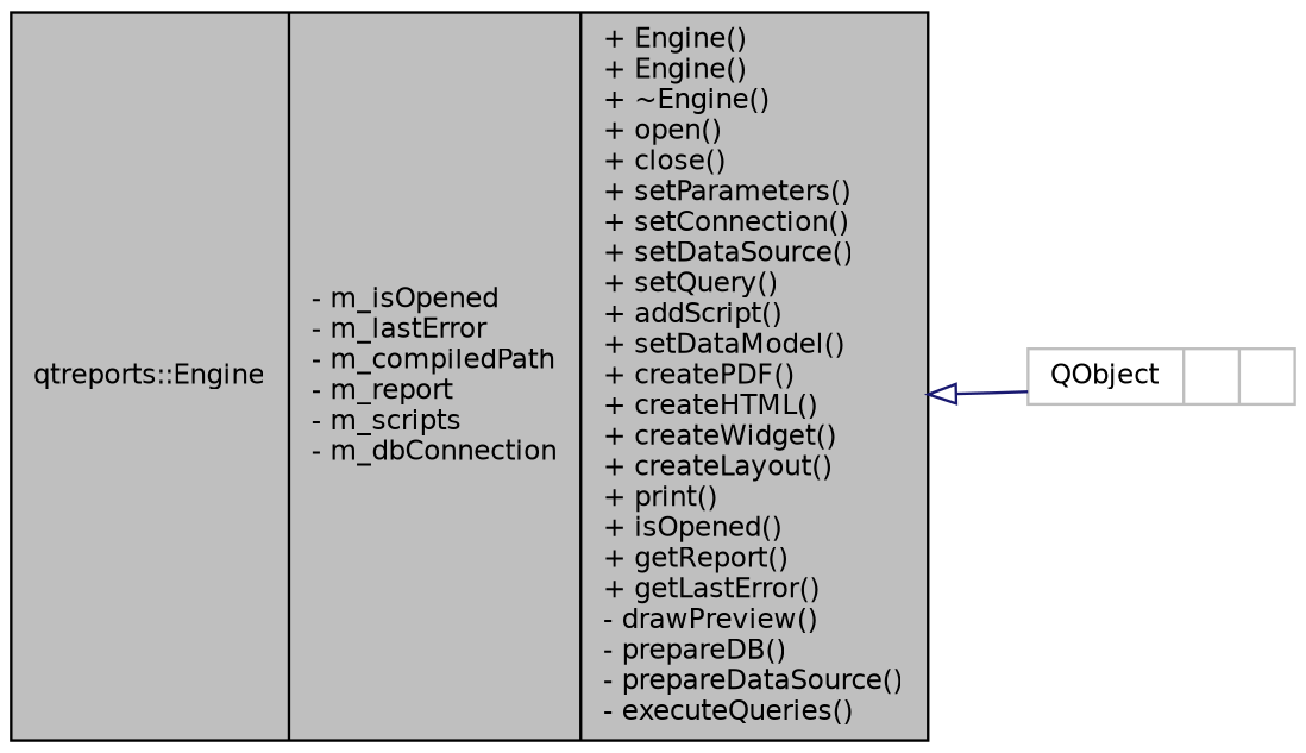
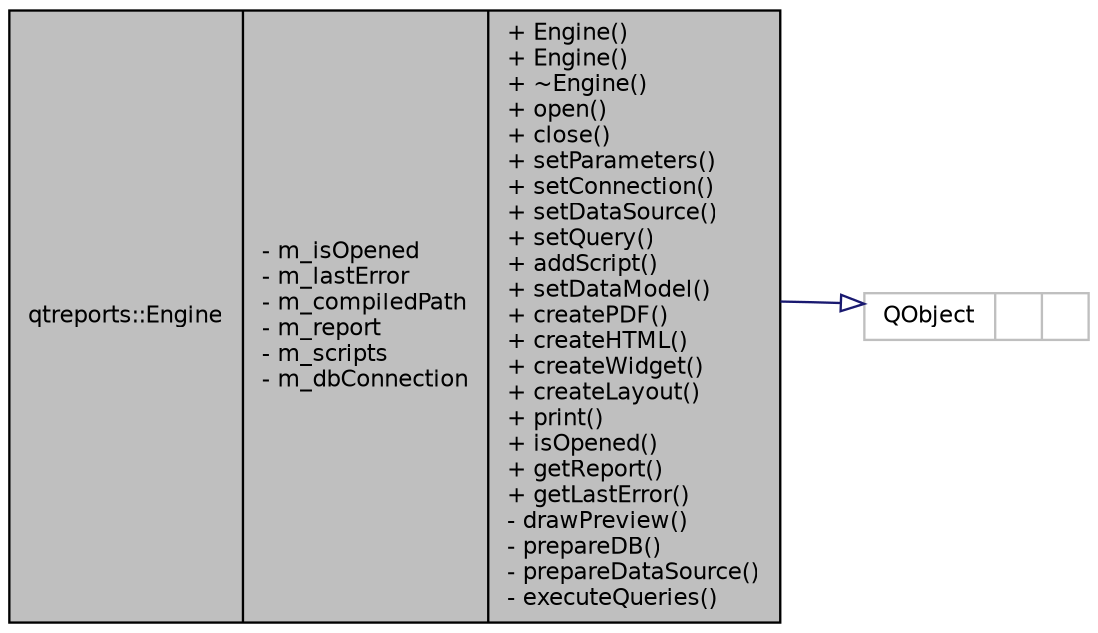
  digraph {
    rankdir=LR
    node [fontname=Helvetica fontsize=10 shape=record]
    n1 [color=black fillcolor=grey75 fontcolor=black height=0.2 label="{qtreports::Engine\n|- m_isOpened\l- m_lastError\l- m_compiledPath\l- m_report\l- m_scripts\l- m_dbConnection\l|+ Engine()\l+ Engine()\l+ ~Engine()\l+ open()\l+ close()\l+ setParameters()\l+ setConnection()\l+ setDataSource()\l+ setQuery()\l+ addScript()\l+ setDataModel()\l+ createPDF()\l+ createHTML()\l+ createWidget()\l+ createLayout()\l+ print()\l+ isOpened()\l+ getReport()\l+ getLastError()\l- drawPreview()\l- prepareDB()\l- prepareDataSource()\l- executeQueries()\l}" style=filled width=0.4]
    n2 [color=grey75 height=0.2 label="{QObject\n||}" width=0.4]
-   n1 -> n2 [arrowtail=onormal color=midnightblue dir=back fontname=Helvetica fontsize=10 labelfontname=Helvetica labelfontsize=10 style=solid]
+   n2 -> n1 [arrowtail=onormal color=midnightblue dir=back fontname=Helvetica fontsize=10 labelfontname=Helvetica labelfontsize=10 style=solid]
  }
